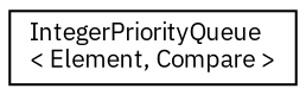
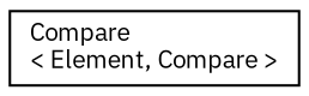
  digraph {
    rankdir=LR
    fontname="IBM Plex Sans"
-   n1 [color=black fillcolor=white fontname="IBM Plex Sans" fontsize=10 height=0.2 label="IntegerPriorityQueue\l\< Element, Compare \>" shape=record style=filled width=0.4]
+   n1 [color=black fillcolor=white fontname="IBM Plex Sans" fontsize=10 height=0.2 label="Compare\l\< Element, Compare \>" shape=record style=filled width=0.4]
  }
